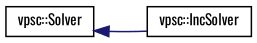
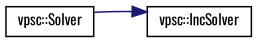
  digraph {
    rankdir=LR
    fontname=Oswald
    node [color=black fillcolor=white fontname=Oswald fontsize=10 shape=record style=filled]
    n1 [height=0.2 label="vpsc::Solver" width=0.4]
    n2 [height=0.2 label="vpsc::IncSolver" width=0.4]
-   n1 -> n2 [color=midnightblue dir=back fontname=Oswald fontsize=10 labelfontname=Helvetica labelfontsize=10 style=solid]
+   n2 -> n1 [color=midnightblue dir=back fontname=Oswald fontsize=10 labelfontname=Helvetica labelfontsize=10 style=solid]
  }
